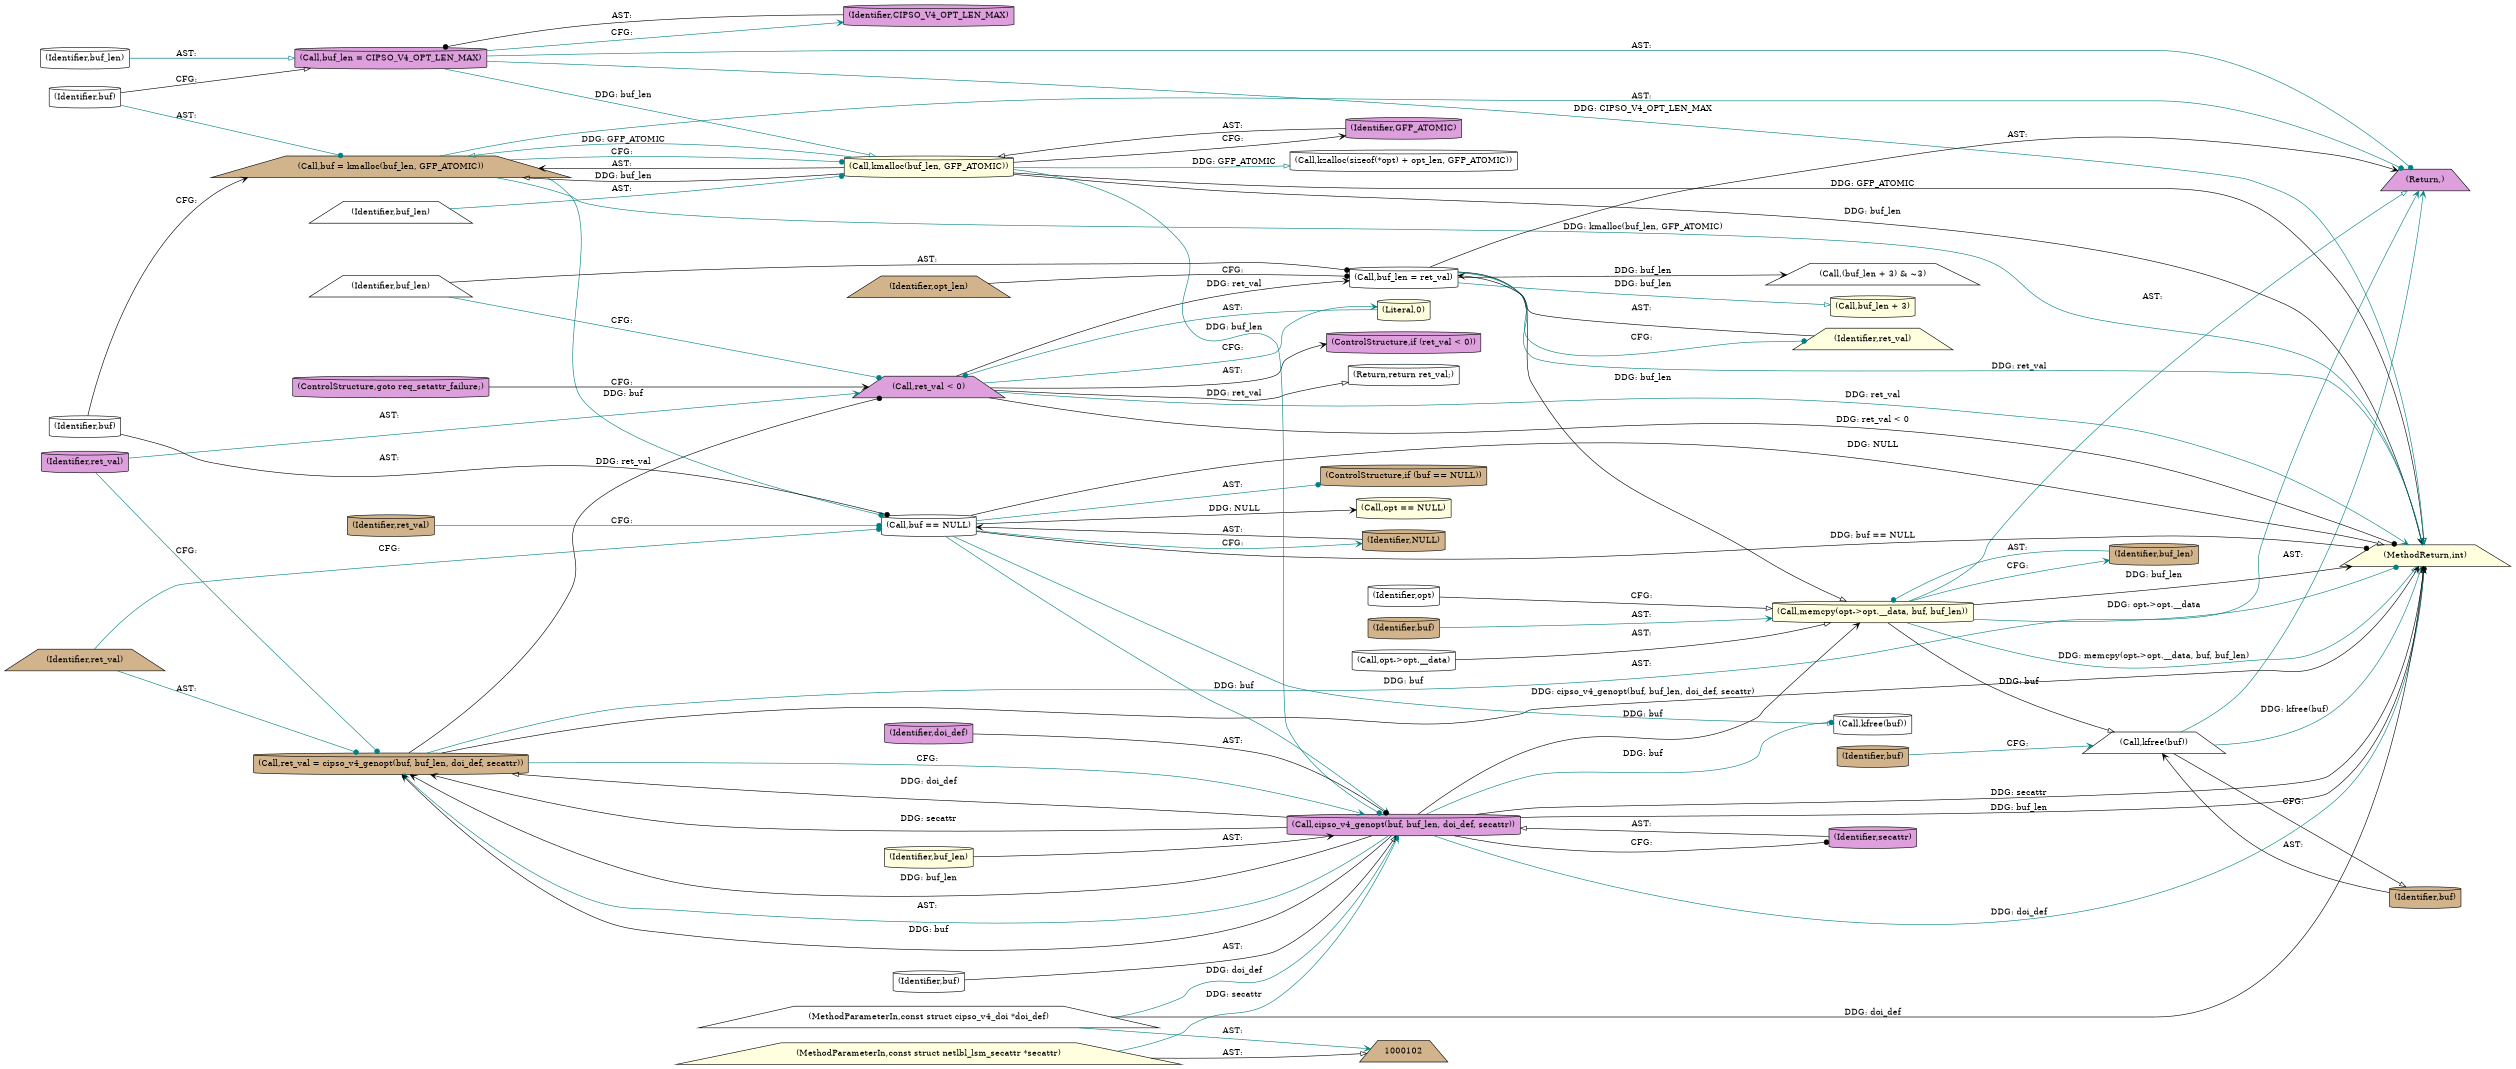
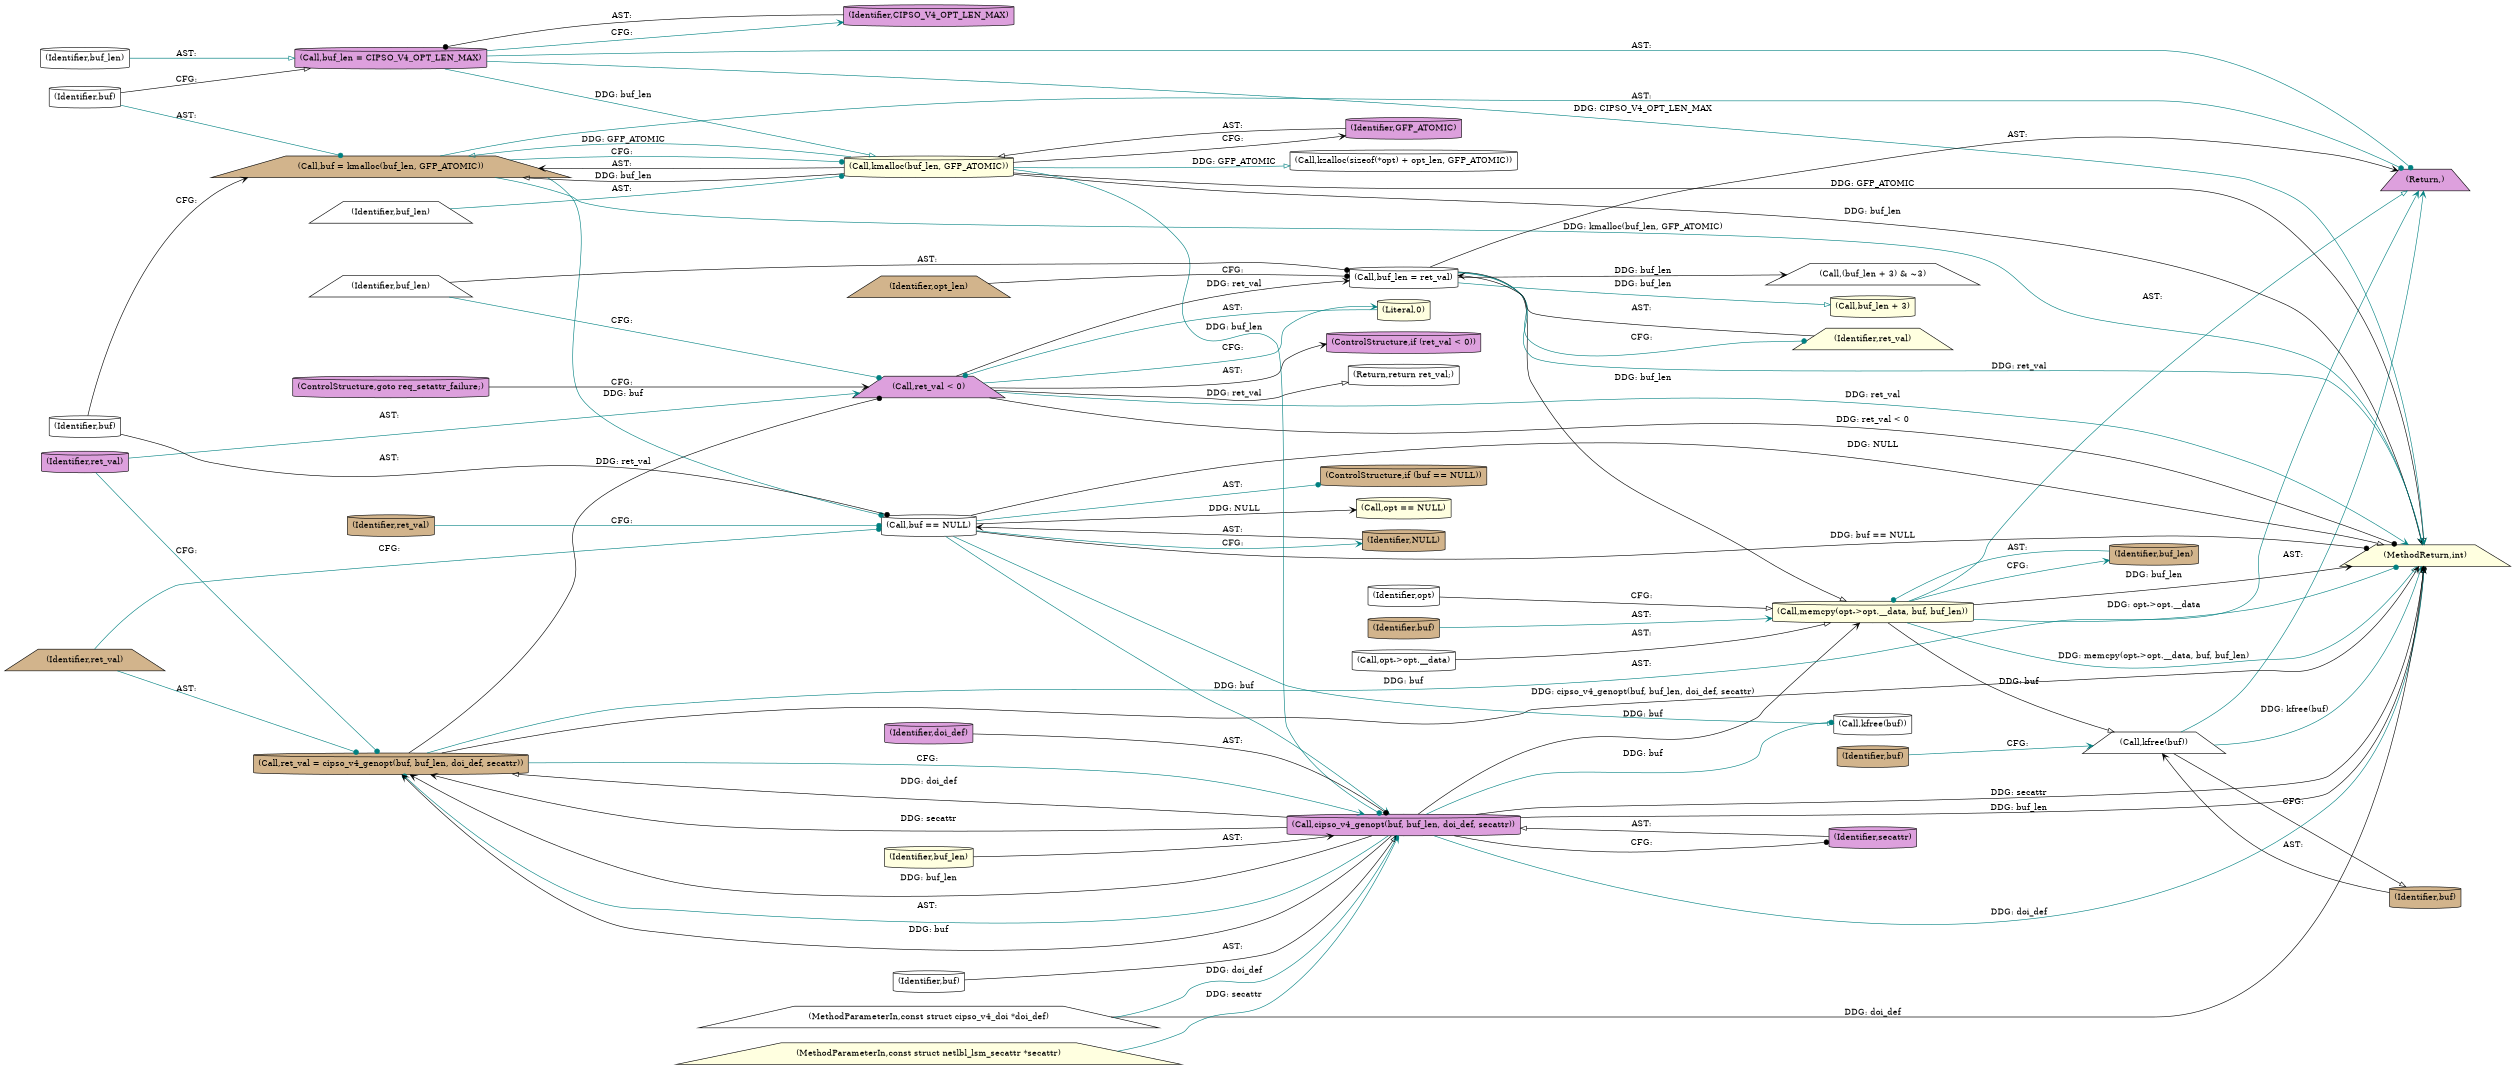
  digraph {
    rankdir=LR
    node [fillcolor=white shape=cylinder style=filled]
    edge [arrowhead=vee color=black]
    n1 [fillcolor=lightyellow label="(Call,memcpy(opt->opt.__data, buf, buf_len))"]
    n2 [label="(Call,kfree(buf))" shape=trapezium]
    n3 [fillcolor=tan label="(Identifier,buf_len)"]
    n4 [fillcolor=plum label="(Return,)" shape=trapezium]
    n5 [fillcolor=lightyellow label="(MethodReturn,int)" shape=trapezium]
    n6 [fillcolor=tan label="(Identifier,buf)"]
    n7 [fillcolor=plum label="(Call,cipso_v4_genopt(buf, buf_len, doi_def, secattr))"]
    n8 [fillcolor=tan label="(Call,ret_val = cipso_v4_genopt(buf, buf_len, doi_def, secattr))"]
    n9 [fillcolor=plum label="(Identifier,secattr)"]
    n10 [label="(Call,kfree(buf))"]
    n11 [fillcolor=plum label="(Call,ret_val < 0)" shape=trapezium]
    n12 [label="(Call,buf == NULL)"]
    n13 [fillcolor=tan label="(ControlStructure,if (buf == NULL))"]
    n14 [fillcolor=lightyellow label="(Call,opt == NULL)"]
    n15 [fillcolor=tan label="(Identifier,NULL)"]
    n16 [fillcolor=tan label="(Call,buf = kmalloc(buf_len, GFP_ATOMIC))" shape=trapezium]
    n17 [fillcolor=lightyellow label="(Call,kmalloc(buf_len, GFP_ATOMIC))"]
    n18 [label="(Call,kzalloc(sizeof(*opt) + opt_len, GFP_ATOMIC))"]
    n19 [fillcolor=plum label="(Identifier,GFP_ATOMIC)"]
    n20 [fillcolor=plum label="(Call,buf_len = CIPSO_V4_OPT_LEN_MAX)"]
    n21 [fillcolor=plum label="(Identifier,CIPSO_V4_OPT_LEN_MAX)"]
    n22 [label="(MethodParameterIn,const struct cipso_v4_doi *doi_def)" shape=trapezium]
-   1000102 [fillcolor=tan shape=trapezium]
    n24 [fillcolor=lightyellow label="(MethodParameterIn,const struct netlbl_lsm_secattr *secattr)" shape=trapezium]
    n25 [label="(Call,buf_len = ret_val)"]
    n26 [fillcolor=lightyellow label="(Call,buf_len + 3)"]
    n27 [fillcolor=lightyellow label="(Identifier,ret_val)" shape=trapezium]
    n28 [label="(Call,(buf_len + 3) & ~3)" shape=trapezium]
    n29 [fillcolor=lightyellow label="(Literal,0)"]
    n30 [fillcolor=plum label="(ControlStructure,if (ret_val < 0))"]
    n31 [label="(Return,return ret_val;)"]
    n32 [fillcolor=plum label="(Identifier,ret_val)"]
    n33 [fillcolor=tan label="(Identifier,ret_val)"]
    n34 [label="(Identifier,buf_len)"]
    n35 [label="(Identifier,opt)"]
    n36 [fillcolor=plum label="(Identifier,doi_def)"]
    n37 [label="(Identifier,buf_len)" shape=trapezium]
    n38 [fillcolor=tan label="(Identifier,buf)"]
    n39 [label="(Identifier,buf)"]
    n40 [fillcolor=plum label="(ControlStructure,goto req_setattr_failure;)"]
    n41 [fillcolor=tan label="(Identifier,opt_len)" shape=trapezium]
    n42 [fillcolor=tan label="(Identifier,buf)"]
    n43 [label="(Call,opt->opt.__data)"]
    n44 [label="(Identifier,buf)"]
    n45 [fillcolor=lightyellow label="(Identifier,buf_len)"]
    n46 [label="(Identifier,buf_len)" shape=trapezium]
    n47 [fillcolor=tan label="(Identifier,ret_val)" shape=trapezium]
    n48 [label="(Identifier,buf)"]
    n1 -> n2 [arrowhead=onormal label="DDG: buf"]
    n1 -> n3 [color=teal label="CFG: "]
    n1 -> n4 [arrowhead=onormal color=teal label="AST: "]
    n1 -> n5 [arrowhead=onormal color=teal label="DDG: memcpy(opt->opt.__data, buf, buf_len)"]
    n1 -> n5 [label="DDG: buf_len"]
    n1 -> n5 [arrowhead=dot color=teal label="DDG: opt->opt.__data"]
    n2 -> n4 [color=teal label="AST: "]
    n2 -> n5 [color=teal label="DDG: kfree(buf)"]
    n2 -> n6 [arrowhead=onormal label="CFG: "]
    n3 -> n1 [arrowhead=dot color=teal label="AST: "]
    n6 -> n2 [label="AST: "]
    n7 -> n1 [label="DDG: buf"]
    n7 -> n5 [arrowhead=dot label="DDG: buf_len"]
    n7 -> n5 [arrowhead=onormal color=teal label="DDG: doi_def"]
    n7 -> n5 [label="DDG: secattr"]
    n7 -> n8 [arrowhead=dot color=teal label="AST: "]
    n7 -> n8 [label="DDG: buf"]
    n7 -> n8 [label="DDG: buf_len"]
    n7 -> n8 [arrowhead=onormal label="DDG: doi_def"]
    n7 -> n8 [label="DDG: secattr"]
    n7 -> n9 [arrowhead=dot label="CFG: "]
    n7 -> n10 [arrowhead=dot color=teal label="DDG: buf"]
    n8 -> n4 [color=teal label="AST: "]
    n8 -> n5 [label="DDG: cipso_v4_genopt(buf, buf_len, doi_def, secattr)"]
    n8 -> n7 [color=teal label="CFG: "]
    n8 -> n11 [arrowhead=dot label="DDG: ret_val"]
    n9 -> n7 [arrowhead=onormal label="AST: "]
    n11 -> n5 [arrowhead=dot label="DDG: ret_val < 0"]
    n11 -> n5 [color=teal label="DDG: ret_val"]
    n11 -> n25 [label="DDG: ret_val"]
    n11 -> n29 [color=teal label="CFG: "]
    n11 -> n30 [label="AST: "]
    n11 -> n31 [arrowhead=onormal label="DDG: ret_val"]
    n12 -> n5 [arrowhead=dot label="DDG: buf == NULL"]
    n12 -> n5 [arrowhead=onormal label="DDG: NULL"]
    n12 -> n7 [color=teal label="DDG: buf"]
    n12 -> n10 [arrowhead=onormal color=teal label="DDG: buf"]
    n12 -> n13 [arrowhead=dot color=teal label="AST: "]
    n12 -> n14 [label="DDG: NULL"]
    n12 -> n15 [color=teal label="CFG: "]
    n15 -> n12 [label="AST: "]
    n16 -> n4 [arrowhead=dot color=teal label="AST: "]
    n16 -> n5 [color=teal label="DDG: kmalloc(buf_len, GFP_ATOMIC)"]
    n16 -> n12 [arrowhead=dot color=teal label="DDG: buf"]
    n16 -> n17 [arrowhead=dot color=teal label="CFG: "]
    n17 -> n5 [arrowhead=onormal label="DDG: GFP_ATOMIC"]
    n17 -> n5 [label="DDG: buf_len"]
    n17 -> n7 [arrowhead=dot color=teal label="DDG: buf_len"]
    n17 -> n16 [label="AST: "]
    n17 -> n16 [arrowhead=onormal label="DDG: buf_len"]
    n17 -> n16 [arrowhead=onormal color=teal label="DDG: GFP_ATOMIC"]
    n17 -> n18 [arrowhead=onormal color=teal label="DDG: GFP_ATOMIC"]
    n17 -> n19 [label="CFG: "]
    n19 -> n17 [arrowhead=onormal label="AST: "]
    n20 -> n4 [arrowhead=dot color=teal label="AST: "]
    n20 -> n5 [color=teal label="DDG: CIPSO_V4_OPT_LEN_MAX"]
    n20 -> n17 [arrowhead=onormal color=teal label="DDG: buf_len"]
    n20 -> n21 [color=teal label="CFG: "]
    n21 -> n20 [arrowhead=dot label="AST: "]
    n22 -> n5 [arrowhead=onormal label="DDG: doi_def"]
    n22 -> n7 [arrowhead=dot color=teal label="DDG: doi_def"]
-   n22 -> 1000102 [color=teal label="AST: "]
    n24 -> n7 [color=teal label="DDG: secattr"]
-   n24 -> 1000102 [arrowhead=onormal label="AST: "]
    n25 -> n1 [arrowhead=onormal label="DDG: buf_len"]
    n25 -> n4 [label="AST: "]
    n25 -> n5 [arrowhead=onormal color=teal label="DDG: ret_val"]
    n25 -> n26 [arrowhead=onormal color=teal label="DDG: buf_len"]
    n25 -> n27 [arrowhead=dot color=teal label="CFG: "]
    n25 -> n28 [label="DDG: buf_len"]
    n27 -> n25 [label="AST: "]
    n29 -> n11 [arrowhead=dot color=teal label="AST: "]
    n32 -> n8 [arrowhead=dot color=teal label="CFG: "]
    n32 -> n11 [color=teal label="AST: "]
    n33 -> n12 [arrowhead=dot color=teal label="CFG: "]
    n34 -> n20 [arrowhead=onormal color=teal label="AST: "]
    n35 -> n1 [arrowhead=onormal label="CFG: "]
    n36 -> n7 [arrowhead=dot label="AST: "]
    n37 -> n17 [arrowhead=dot color=teal label="AST: "]
    n38 -> n2 [color=teal label="CFG: "]
    n39 -> n16 [arrowhead=dot color=teal label="AST: "]
    n39 -> n20 [arrowhead=onormal label="CFG: "]
    n40 -> n11 [label="CFG: "]
    n41 -> n25 [arrowhead=dot label="CFG: "]
    n42 -> n1 [color=teal label="AST: "]
    n43 -> n1 [arrowhead=onormal label="AST: "]
    n44 -> n12 [arrowhead=dot label="AST: "]
    n44 -> n16 [label="CFG: "]
    n45 -> n7 [label="AST: "]
    n46 -> n11 [arrowhead=dot color=teal label="CFG: "]
    n46 -> n25 [arrowhead=dot label="AST: "]
    n47 -> n8 [arrowhead=dot color=teal label="AST: "]
    n47 -> n12 [arrowhead=dot color=teal label="CFG: "]
    n48 -> n7 [arrowhead=onormal label="AST: "]
  }
